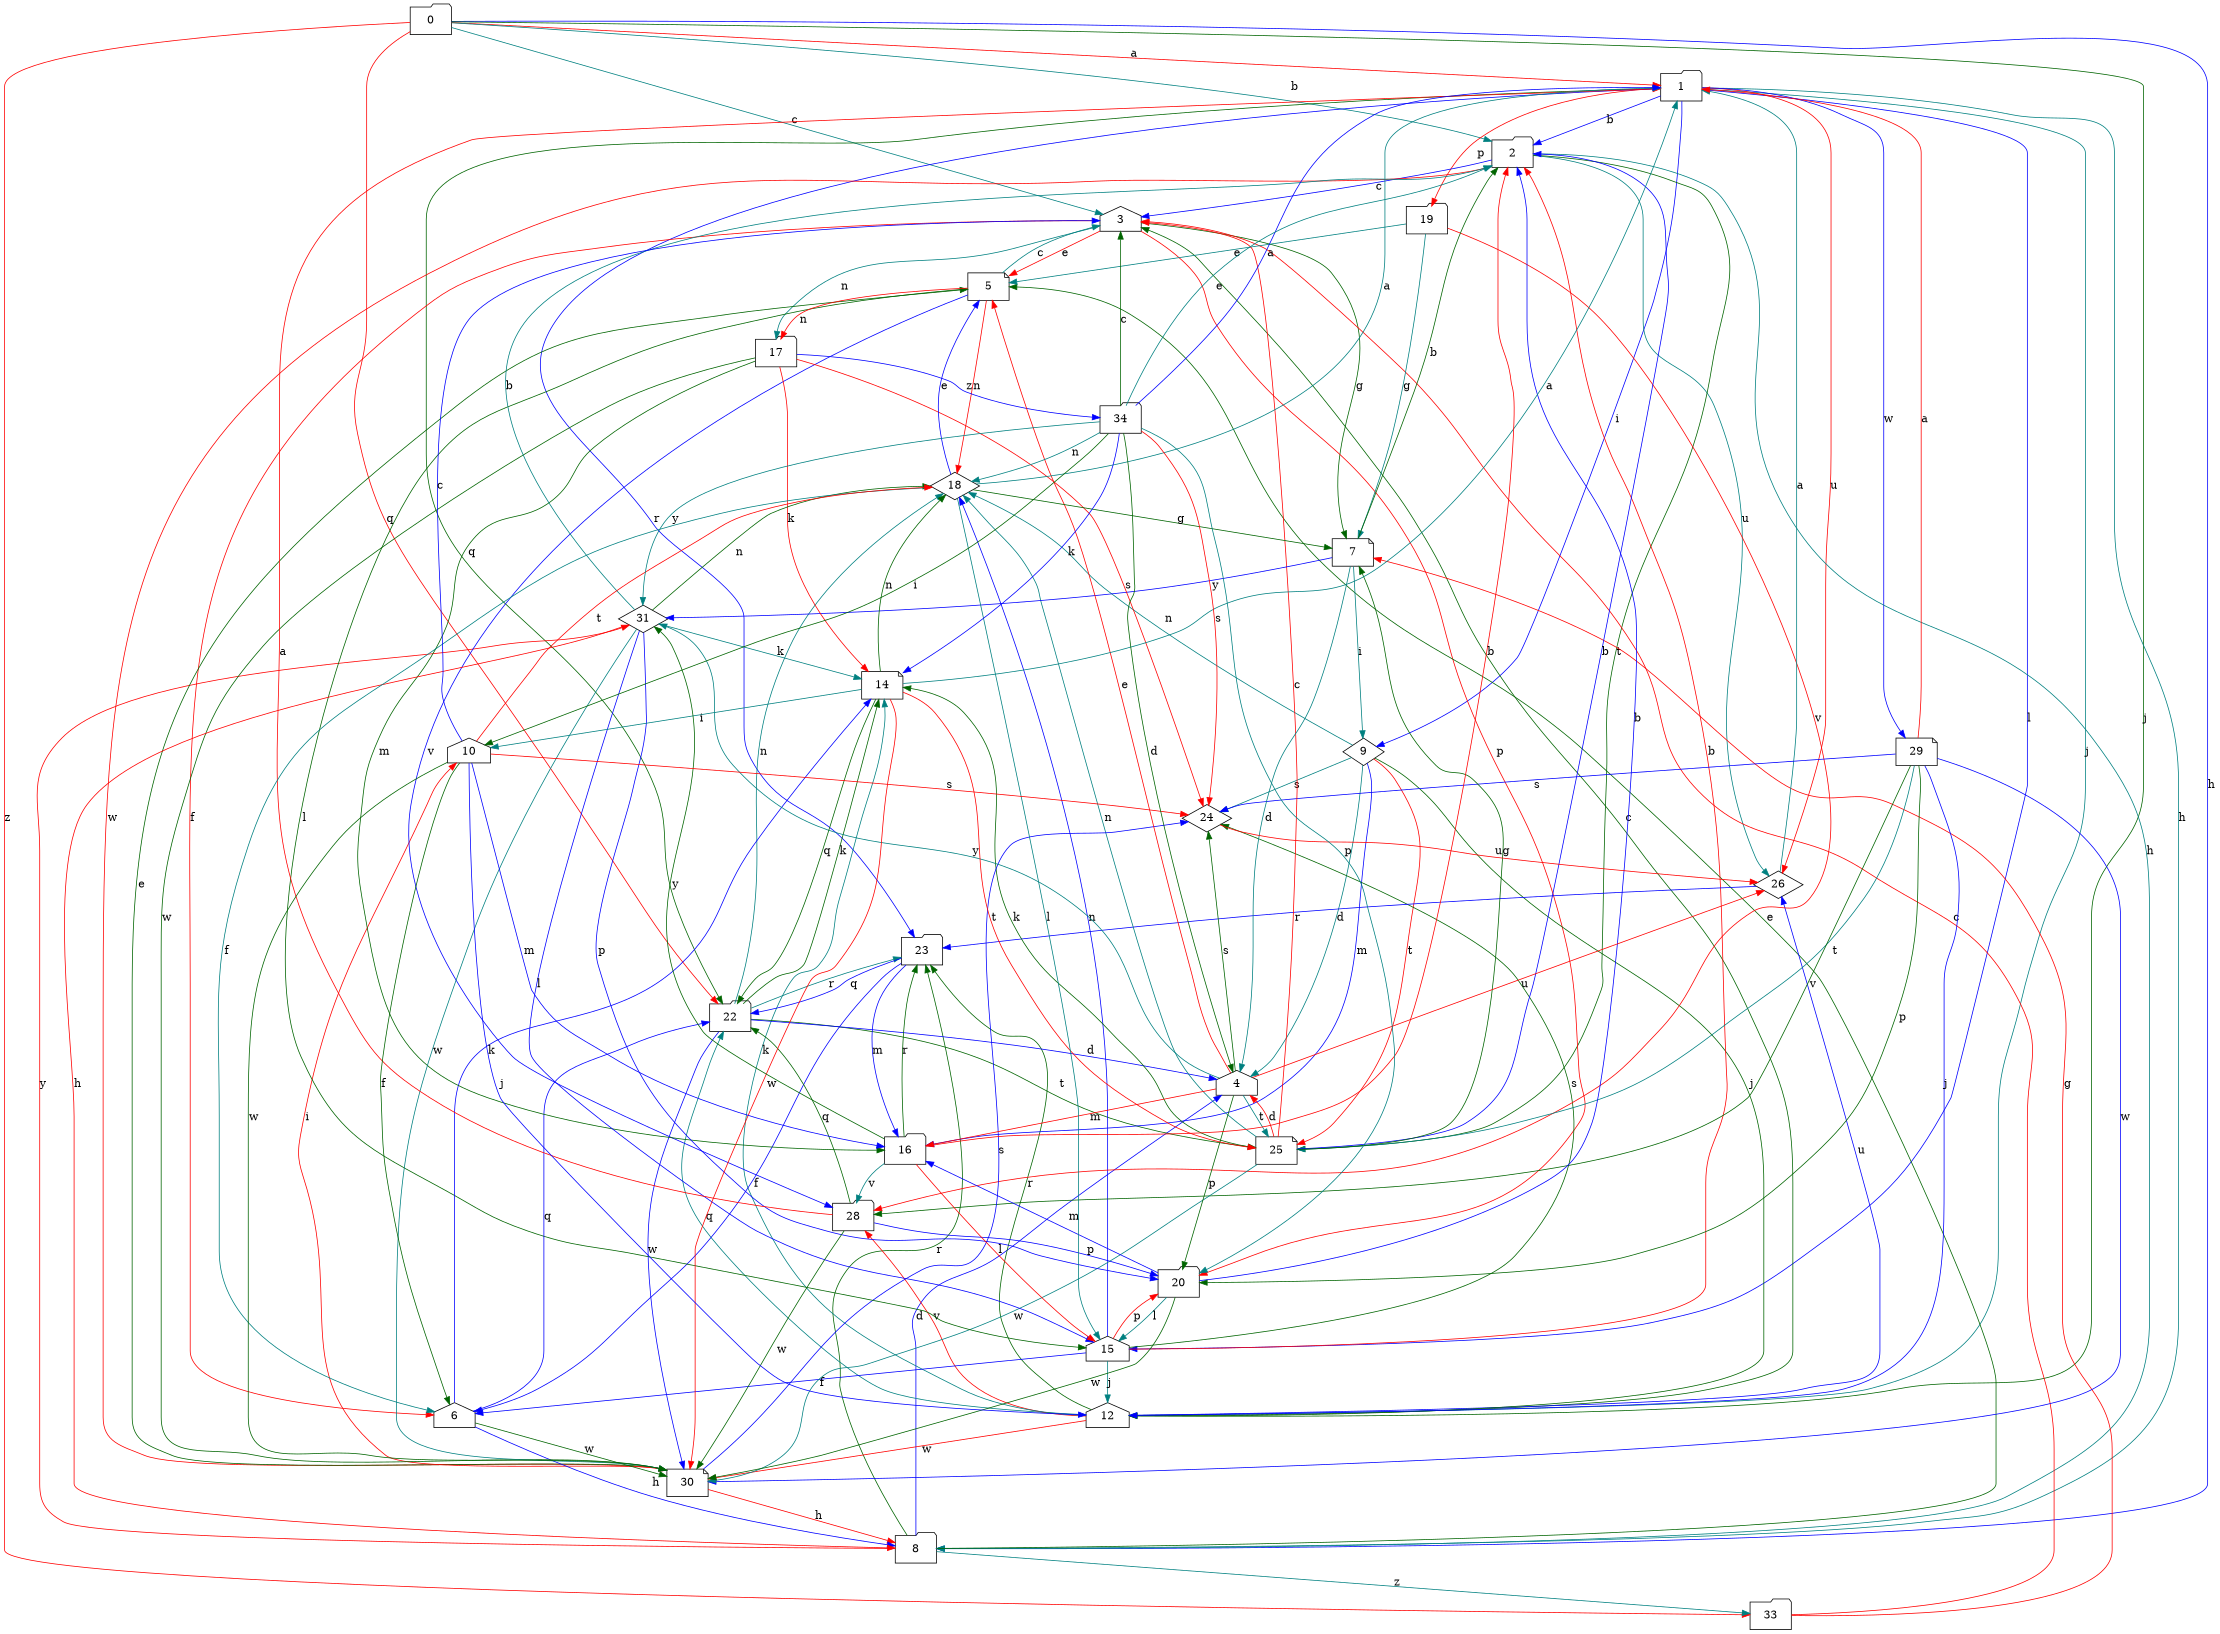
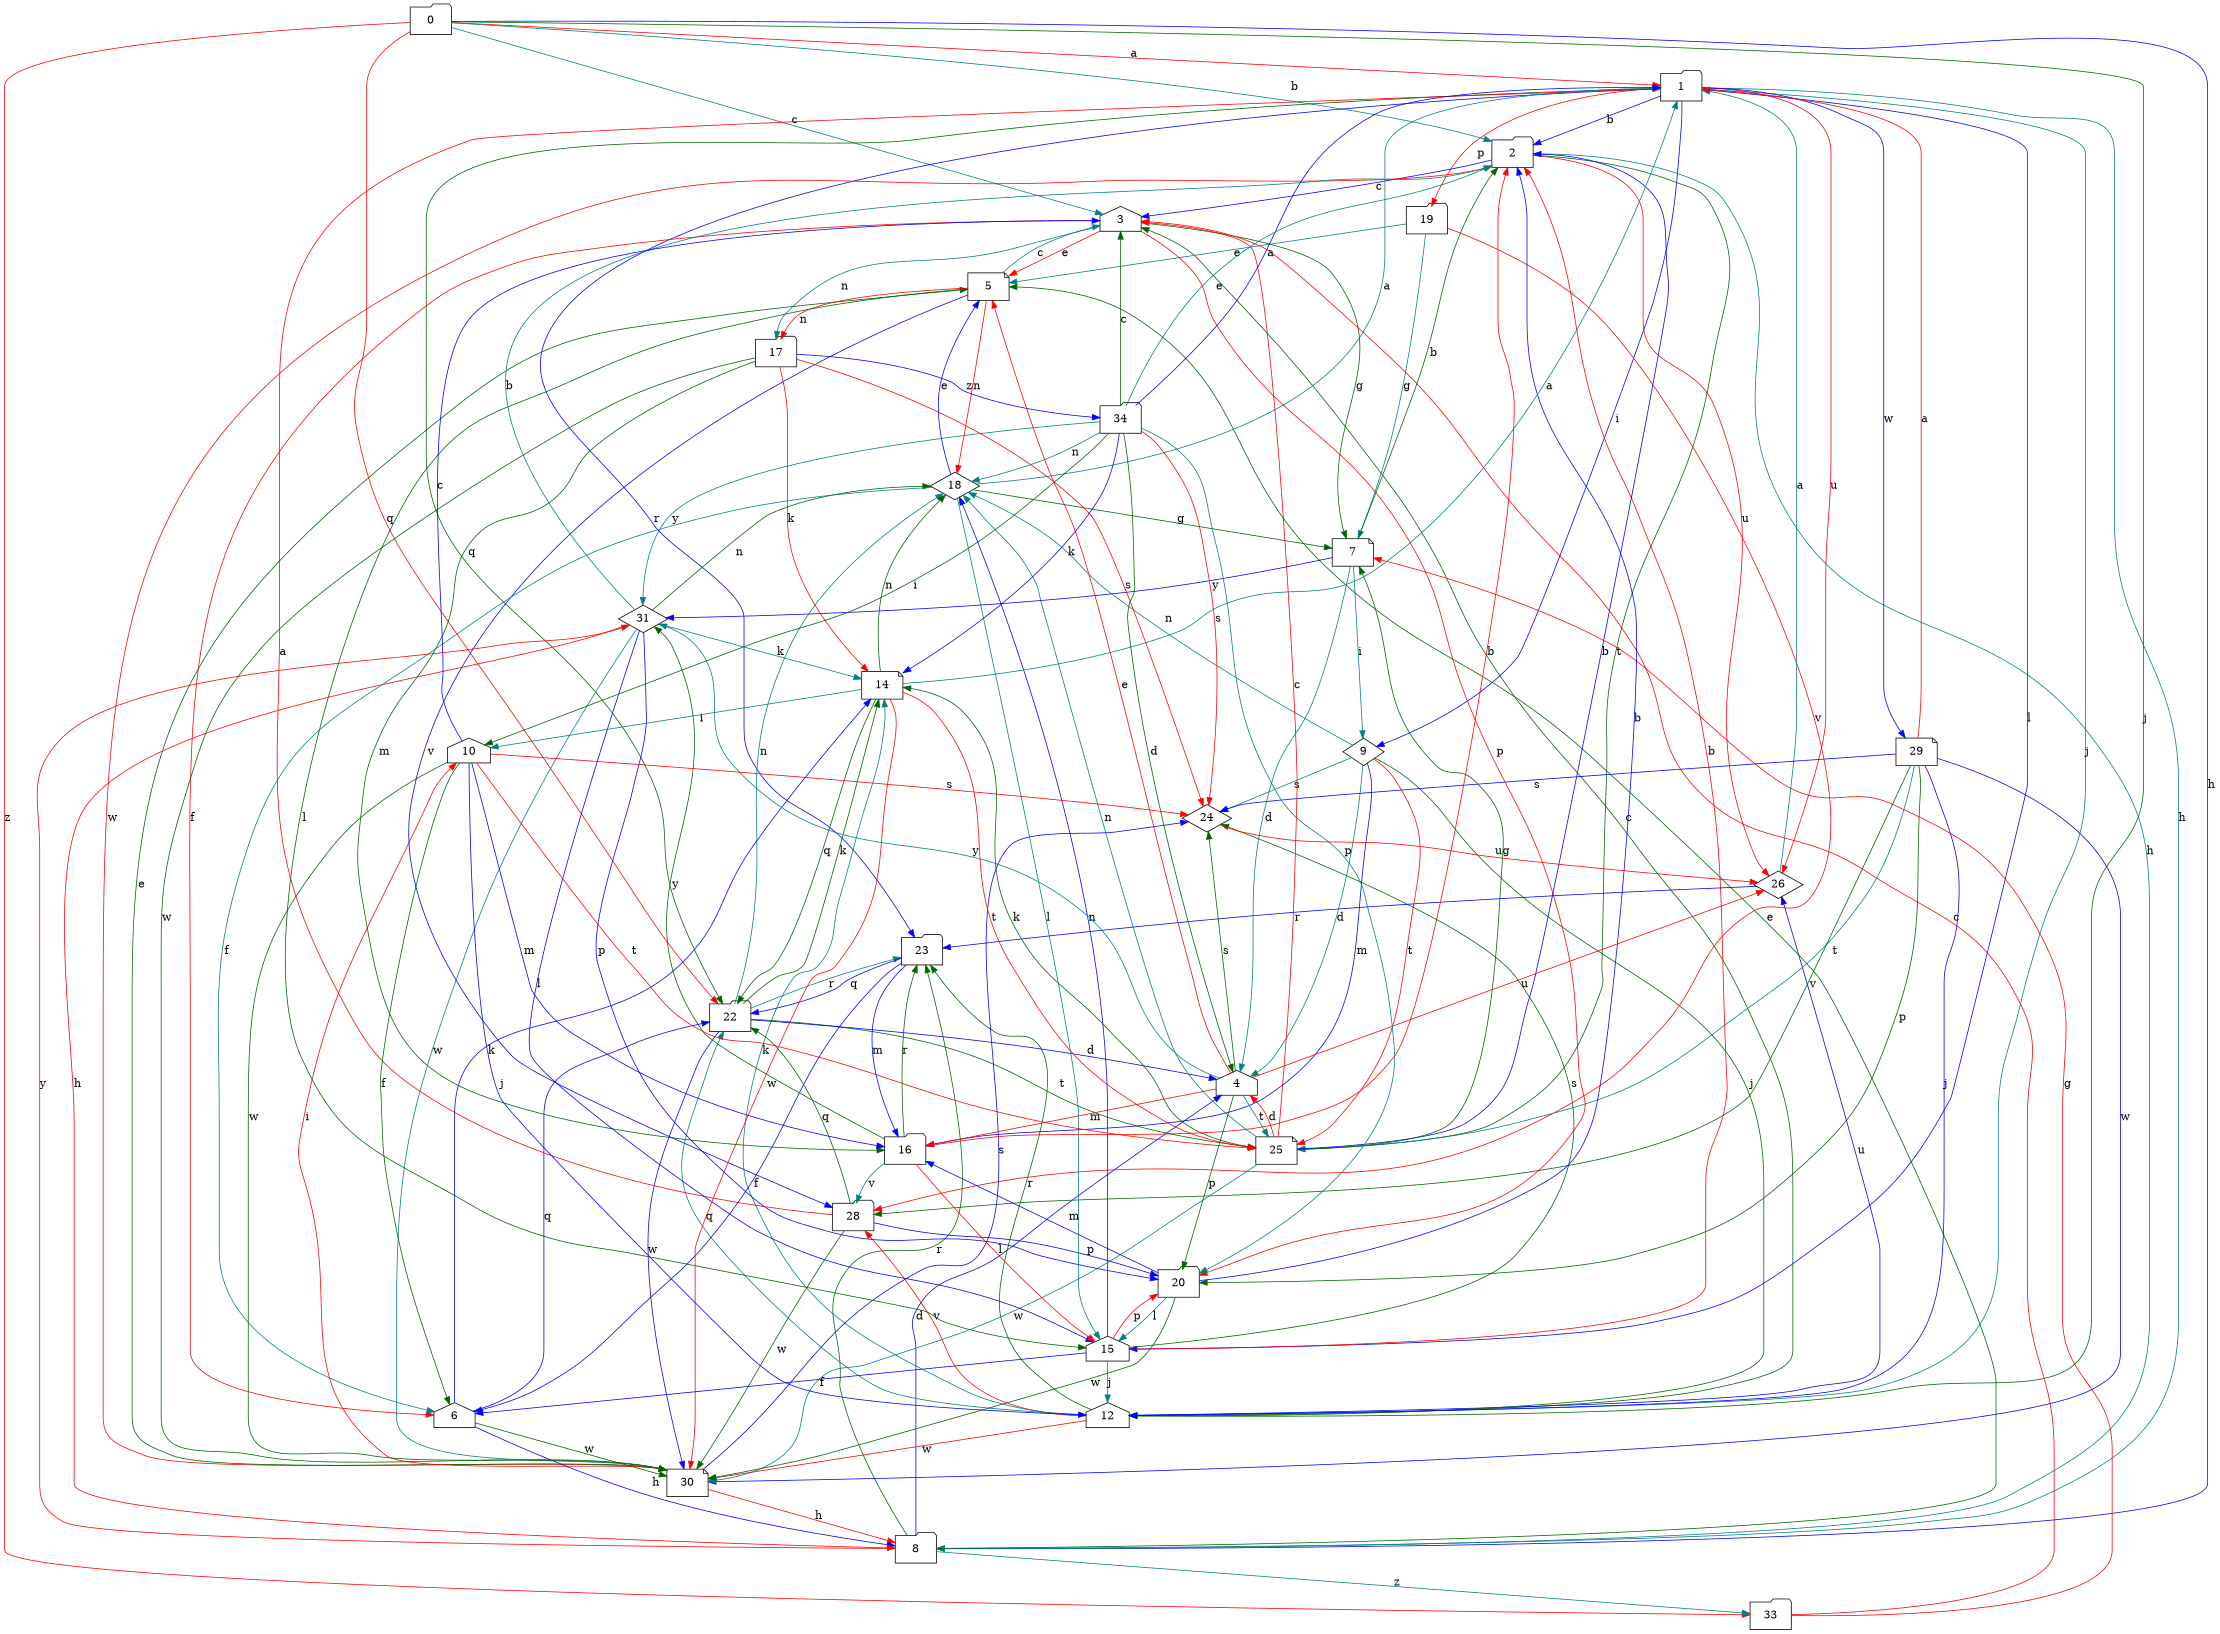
  strict digraph {
    node [shape=folder]
    edge [color=red]
    0
    1
    2
    3 [shape=house]
    8
    12 [shape=house]
    22
    33
    9 [shape=diamond]
    15 [shape=house]
    19
    23
    26 [shape=diamond]
    29 [shape=note]
    25 [shape=note]
    30 [shape=note]
    5 [shape=note]
    6 [shape=house]
    7 [shape=note]
    17
    20
    4 [shape=house]
    31 [shape=diamond]
    28
    14 [shape=note]
    18 [shape=diamond]
    16
    24 [shape=diamond]
    10 [shape=house]
    34
    0 -> 1 [label=a]
    0 -> 2 [color=teal label=b]
    0 -> 3 [color=teal label=c]
    0 -> 8 [color=blue label=h]
    0 -> 12 [color=darkgreen label=j]
    0 -> 22 [label=q]
    0 -> 33 [label=z]
    1 -> 2 [color=blue label=b]
    1 -> 8 [color=teal label=h]
    1 -> 12 [color=teal label=j]
    1 -> 22 [color=darkgreen label=q]
    1 -> 9 [color=blue label=i]
    1 -> 15 [color=blue label=l]
    1 -> 19 [label=p]
    1 -> 23 [color=blue label=r]
    1 -> 26 [label=u]
    1 -> 29 [color=blue label=w]
    2 -> 3 [color=blue label=c]
    2 -> 8 [color=teal label=h]
-   2 -> 26 [color=teal label=u]
+   2 -> 26 [label=u]
    2 -> 25 [color=darkgreen label=t]
    2 -> 30 [label=w]
    3 -> 5 [label=e]
    3 -> 6 [label=f]
    3 -> 7 [color=darkgreen label=g]
    3 -> 17 [color=teal label=n]
    3 -> 20 [label=p]
    8 -> 33 [color=teal label=z]
    8 -> 23 [color=darkgreen label=r]
    8 -> 5 [color=darkgreen label=e]
    8 -> 4 [color=blue label=d]
    8 -> 31 [label=y]
    12 -> 3 [color=darkgreen label=c]
    12 -> 22 [color=teal label=q]
    12 -> 23 [color=darkgreen label=r]
    12 -> 26 [color=blue label=u]
    12 -> 30 [label=w]
    12 -> 28 [label=v]
    12 -> 14 [color=teal label=k]
    22 -> 23 [color=teal label=r]
    22 -> 25 [color=darkgreen label=t]
    22 -> 30 [color=blue label=w]
    22 -> 4 [color=blue label=d]
    22 -> 14 [color=darkgreen label=k]
    22 -> 18 [color=teal label=n]
    33 -> 3 [label=c]
    33 -> 7 [label=g]
    9 -> 12 [color=darkgreen label=j]
    9 -> 25 [label=t]
    9 -> 4 [color=teal label=d]
    9 -> 18 [color=teal label=n]
    9 -> 16 [color=blue label=m]
    9 -> 24 [color=teal label=s]
    15 -> 2 [label=b]
    15 -> 12 [color=teal label=j]
    15 -> 6 [color=blue label=f]
    15 -> 20 [label=p]
    15 -> 18 [color=blue label=n]
    15 -> 24 [color=darkgreen label=s]
    19 -> 5 [color=teal label=e]
    19 -> 7 [color=teal label=g]
    19 -> 28 [label=v]
    23 -> 22 [color=blue label=q]
    23 -> 6 [color=blue label=f]
    23 -> 16 [color=blue label=m]
    26 -> 1 [color=teal label=a]
    26 -> 23 [color=blue label=r]
    29 -> 1 [label=a]
    29 -> 12 [color=blue label=j]
    29 -> 25 [color=teal label=t]
    29 -> 30 [color=blue label=w]
    29 -> 20 [color=darkgreen label=p]
    29 -> 28 [color=darkgreen label=v]
    29 -> 24 [color=blue label=s]
    25 -> 2 [color=blue label=b]
    25 -> 3 [label=c]
    25 -> 30 [color=teal label=w]
    25 -> 7 [color=darkgreen label=g]
    25 -> 4 [label=d]
    25 -> 14 [color=darkgreen label=k]
    25 -> 18 [color=teal label=n]
    30 -> 8 [label=h]
    30 -> 5 [color=darkgreen label=e]
    30 -> 24 [color=blue label=s]
    30 -> 10 [label=i]
    5 -> 3 [color=teal label=c]
    5 -> 15 [color=darkgreen label=l]
    5 -> 17 [label=n]
    5 -> 28 [color=blue label=v]
    5 -> 18 [label=n]
    6 -> 8 [color=blue label=h]
    6 -> 22 [color=blue label=q]
    6 -> 30 [color=darkgreen label=w]
    6 -> 14 [color=blue label=k]
    7 -> 2 [color=darkgreen label=b]
    7 -> 9 [color=teal label=i]
    7 -> 4 [color=teal label=d]
    7 -> 31 [color=blue label=y]
    17 -> 30 [color=darkgreen label=w]
    17 -> 14 [label=k]
    17 -> 16 [color=darkgreen label=m]
    17 -> 24 [label=s]
    17 -> 34 [color=blue label=z]
    20 -> 2 [color=blue label=b]
    20 -> 15 [color=teal label=l]
    20 -> 30 [color=darkgreen label=w]
    20 -> 16 [color=blue label=m]
    4 -> 26 [label=u]
    4 -> 25 [color=teal label=t]
    4 -> 5 [label=e]
    4 -> 20 [color=darkgreen label=p]
    4 -> 31 [color=teal label=y]
    4 -> 16 [label=m]
    4 -> 24 [color=darkgreen label=s]
    31 -> 2 [color=teal label=b]
    31 -> 8 [label=h]
    31 -> 15 [color=blue label=l]
    31 -> 30 [color=teal label=w]
    31 -> 20 [color=blue label=p]
    31 -> 14 [color=teal label=k]
    31 -> 18 [color=darkgreen label=n]
    28 -> 1 [label=a]
    28 -> 22 [color=darkgreen label=q]
    28 -> 30 [color=darkgreen label=w]
    28 -> 20 [color=blue label=p]
    14 -> 1 [color=teal label=a]
    14 -> 22 [color=darkgreen label=q]
    14 -> 25 [label=t]
    14 -> 30 [label=w]
    14 -> 18 [color=darkgreen label=n]
    14 -> 10 [color=teal label=i]
    18 -> 1 [color=teal label=a]
    18 -> 15 [color=teal label=l]
    18 -> 5 [color=blue label=e]
    18 -> 6 [color=teal label=f]
    18 -> 7 [color=darkgreen label=g]
    16 -> 2 [label=b]
    16 -> 15 [label=l]
    16 -> 23 [color=darkgreen label=r]
    16 -> 31 [color=darkgreen label=y]
    16 -> 28 [color=teal label=v]
    24 -> 26 [label=u]
    10 -> 3 [color=blue label=c]
    10 -> 12 [color=blue label=j]
-   10 -> 18 [label=t]
+   10 -> 25 [label=t]
    10 -> 30 [color=darkgreen label=w]
    10 -> 6 [color=darkgreen label=f]
    10 -> 16 [color=blue label=m]
    10 -> 24 [label=s]
    34 -> 1 [color=blue label=a]
    34 -> 2 [color=teal label=e]
    34 -> 3 [color=darkgreen label=c]
    34 -> 20 [color=teal label=p]
    34 -> 4 [color=darkgreen label=d]
    34 -> 31 [color=teal label=y]
    34 -> 14 [color=blue label=k]
    34 -> 18 [color=teal label=n]
    34 -> 24 [label=s]
    34 -> 10 [color=darkgreen label=i]
  }
